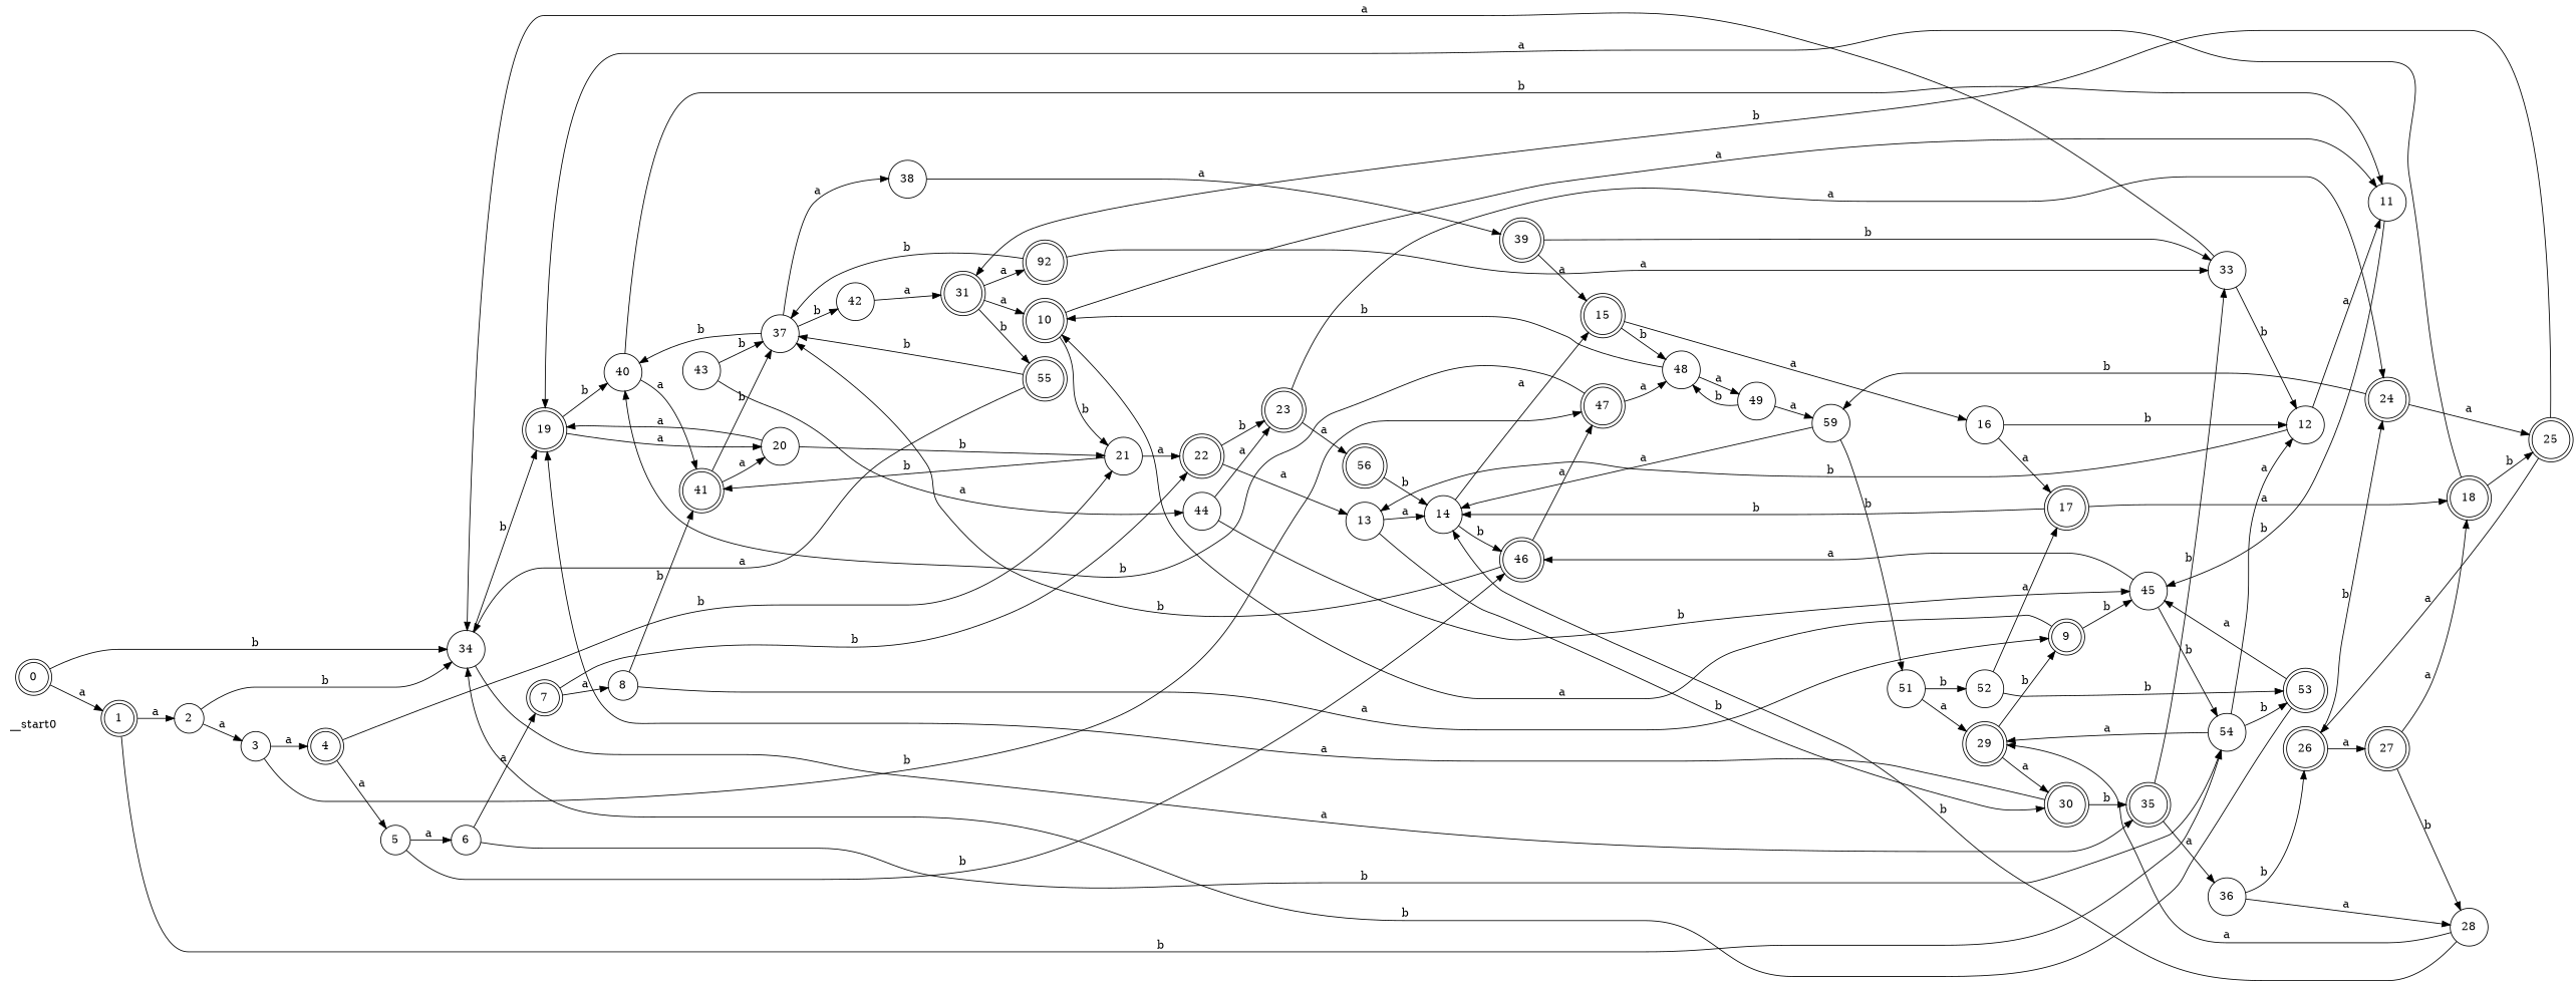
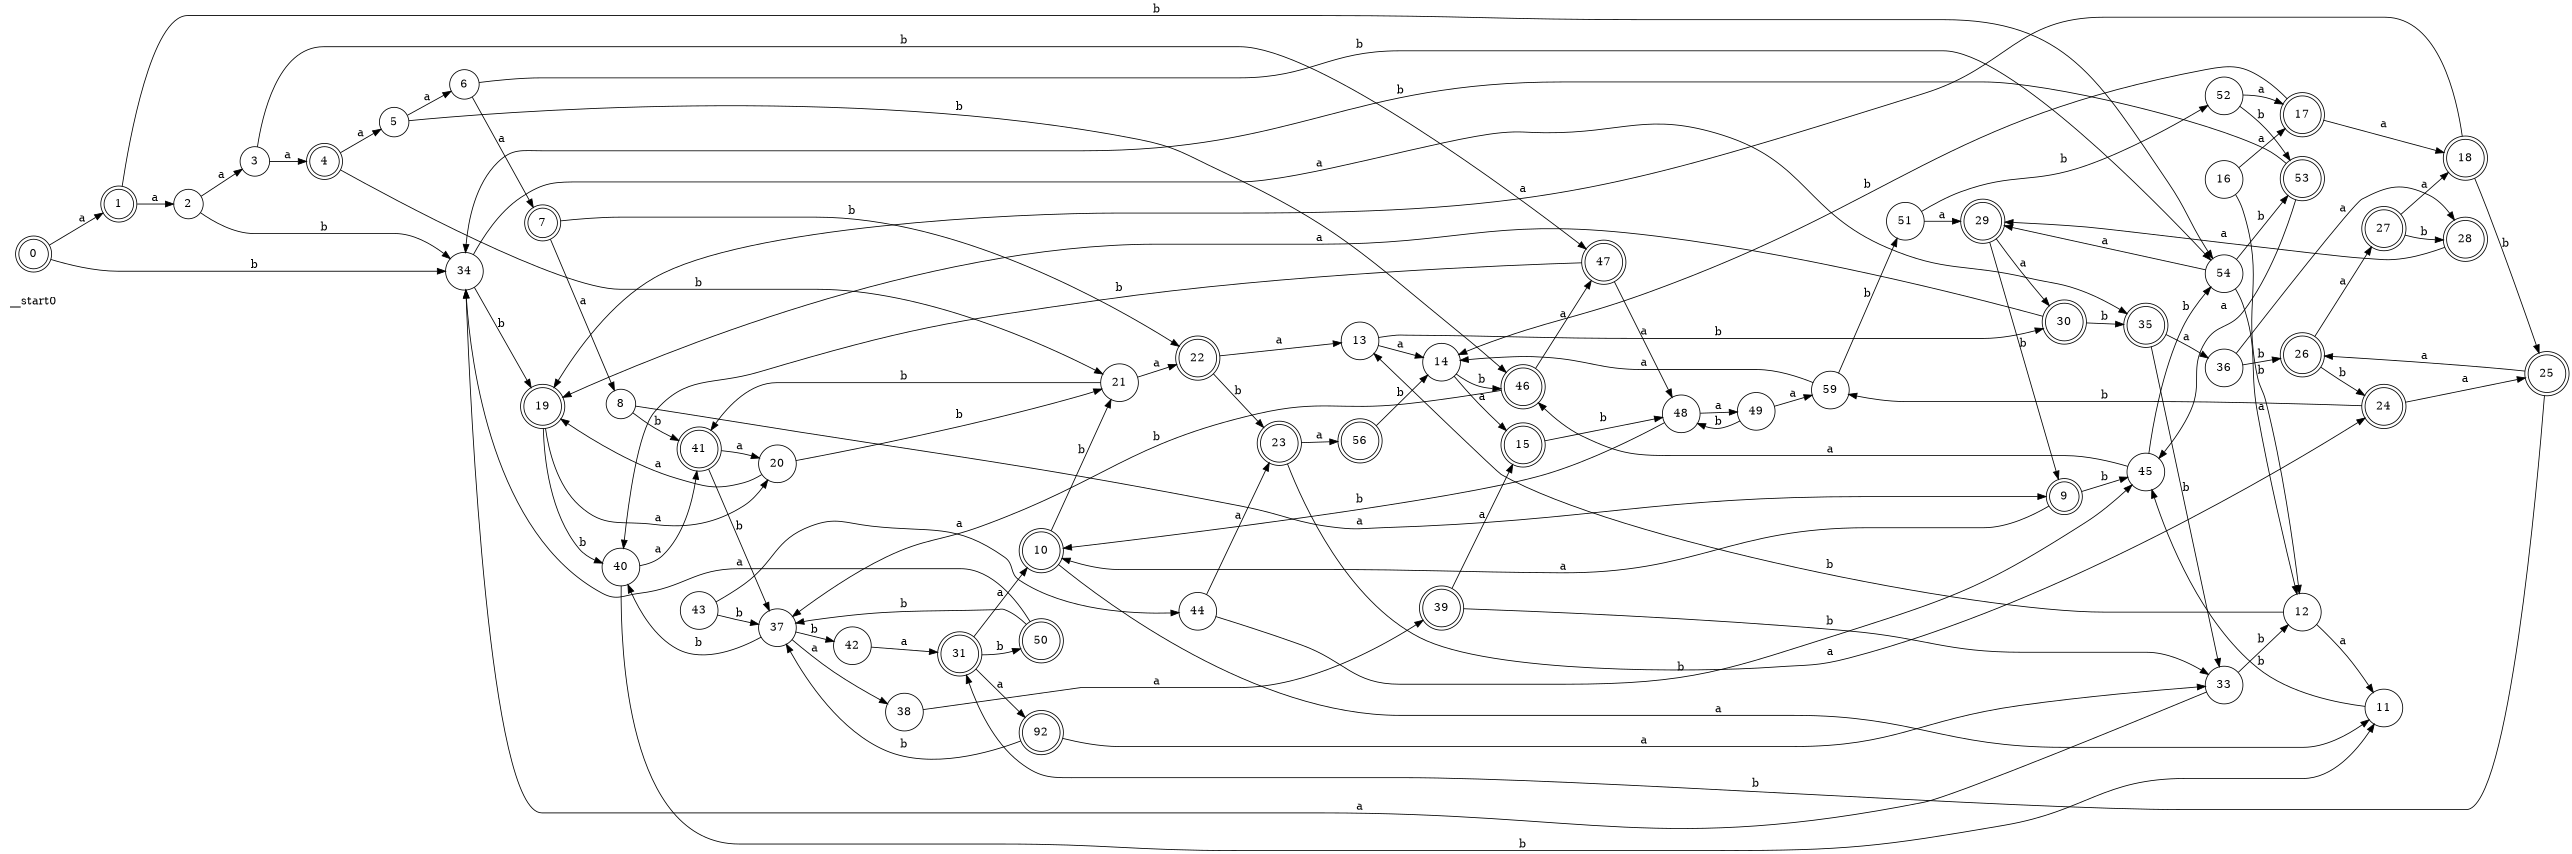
  digraph {
    rankdir=LR
    node [shape=doublecircle color=black fillcolor=white style="rounded,filled"]
    __start0 [shape=none color="" fillcolor="" style=""]
    n2 [label=0]
    n3 [label=1]
    n4 [label=34 shape=circle style=filled]
    n5 [label=2 shape=circle style=filled]
    n6 [label=54 shape=circle style=filled]
    n7 [label=19]
    n8 [label=35]
    n9 [label=3 shape=circle style=filled]
    n10 [label=12 shape=circle style=filled]
    n11 [label=29]
    n12 [label=53]
    n13 [label=4]
    n14 [label=47]
    n15 [label=5 shape=circle style=filled]
    n16 [label=21 shape=circle style=filled]
    n17 [label=48 shape=circle style=filled]
    n18 [label=40 shape=circle style=filled]
    n19 [label=6 shape=circle style=filled]
    n20 [label=46]
    n21 [label=22]
    n22 [label=41]
    n23 [label=7]
    n24 [label=37 shape=circle style=filled]
    n25 [label=8 shape=circle style=filled]
    n26 [label=9]
    n27 [label=13 shape=circle style=filled]
    n28 [label=23]
    n29 [label=10]
    n30 [label=45 shape=circle style=filled]
    n31 [label=20 shape=circle style=filled]
    n32 [label=11 shape=circle style=filled]
    n33 [label=14 shape=circle style=filled]
    n34 [label=30]
    n35 [label=15]
    n36 [label=16 shape=circle style=filled]
    n37 [label=17]
    n38 [label=49 shape=circle style=filled]
    n39 [label=18]
    n40 [label=25]
    n41 [label=26]
    n42 [label=31]
    n43 [label=24]
    n44 [label=56]
    n45 [label=59 shape=circle style=filled]
    n46 [label=51 shape=circle style=filled]
    n47 [label=27]
    n48 [label=92]
-   n49 [label=55]
-   n50 [label=28 shape=circle]
+   n49 [label=50]
+   n50 [label=28]
    n51 [label=33 shape=circle style=filled]
    n52 [label=38 shape=circle style=filled]
    n53 [label=42 shape=circle style=filled]
    n54 [label=36 shape=circle style=filled]
    n55 [label=39]
    n56 [label=43 shape=circle style=filled]
    n57 [label=44 shape=circle style=filled]
    n58 [label=52 shape=circle style=filled]
    n2 -> n3 [label=a]
    n2 -> n4 [label=b]
    n3 -> n5 [label=a]
    n3 -> n6 [label=b]
    n4 -> n7 [label=b]
    n4 -> n8 [label=a]
    n5 -> n4 [label=b]
    n5 -> n9 [label=a]
    n6 -> n10 [label=a]
    n6 -> n11 [label=a]
    n6 -> n12 [label=b]
    n7 -> n18 [label=b]
    n7 -> n31 [label=a]
    n8 -> n51 [label=b]
    n8 -> n54 [label=a]
    n9 -> n13 [label=a]
    n9 -> n14 [label=b]
    n10 -> n27 [label=b]
    n10 -> n32 [label=a]
    n11 -> n26 [label=b]
    n11 -> n34 [label=a]
    n12 -> n4 [label=b]
    n12 -> n30 [label=a]
    n13 -> n15 [label=a]
    n13 -> n16 [label=b]
    n14 -> n17 [label=a]
    n14 -> n18 [label=b]
    n15 -> n19 [label=a]
    n15 -> n20 [label=b]
    n16 -> n21 [label=a]
    n16 -> n22 [label=b]
    n17 -> n29 [label=b]
    n17 -> n38 [label=a]
    n18 -> n22 [label=a]
    n18 -> n32 [label=b]
    n19 -> n6 [label=b]
    n19 -> n23 [label=a]
    n20 -> n14 [label=a]
    n20 -> n24 [label=b]
    n21 -> n27 [label=a]
    n21 -> n28 [label=b]
    n22 -> n24 [label=b]
    n22 -> n31 [label=a]
    n23 -> n21 [label=b]
    n23 -> n25 [label=a]
    n24 -> n18 [label=b]
    n24 -> n52 [label=a]
    n24 -> n53 [label=b]
    n25 -> n22 [label=b]
    n25 -> n26 [label=a]
    n26 -> n29 [label=a]
    n26 -> n30 [label=b]
    n27 -> n33 [label=a]
    n27 -> n34 [label=b]
    n28 -> n43 [label=a]
    n28 -> n44 [label=a]
    n29 -> n16 [label=b]
    n29 -> n32 [label=a]
    n30 -> n6 [label=b]
    n30 -> n20 [label=a]
    n31 -> n7 [label=a]
    n31 -> n16 [label=b]
    n32 -> n30 [label=b]
    n33 -> n20 [label=b]
    n33 -> n35 [label=a]
    n34 -> n7 [label=a]
    n34 -> n8 [label=b]
    n35 -> n17 [label=b]
-   n35 -> n36 [label=a]
    n36 -> n10 [label=b]
    n36 -> n37 [label=a]
    n37 -> n33 [label=b]
    n37 -> n39 [label=a]
    n38 -> n17 [label=b]
    n38 -> n45 [label=a]
    n39 -> n7 [label=a]
    n39 -> n40 [label=b]
    n40 -> n41 [label=a]
    n40 -> n42 [label=b]
    n41 -> n43 [label=b]
    n41 -> n47 [label=a]
    n42 -> n29 [label=a]
    n42 -> n48 [label=a]
    n42 -> n49 [label=b]
    n43 -> n40 [label=a]
    n43 -> n45 [label=b]
    n44 -> n33 [label=b]
    n45 -> n33 [label=a]
    n45 -> n46 [label=b]
    n46 -> n11 [label=a]
    n46 -> n58 [label=b]
    n47 -> n39 [label=a]
    n47 -> n50 [label=b]
    n48 -> n24 [label=b]
    n48 -> n51 [label=a]
    n49 -> n4 [label=a]
    n49 -> n24 [label=b]
    n50 -> n11 [label=a]
-   n50 -> n33 [label=b]
    n51 -> n4 [label=a]
    n51 -> n10 [label=b]
    n52 -> n55 [label=a]
    n53 -> n42 [label=a]
    n54 -> n41 [label=b]
    n54 -> n50 [label=a]
    n55 -> n35 [label=a]
    n55 -> n51 [label=b]
    n56 -> n24 [label=b]
    n56 -> n57 [label=a]
    n57 -> n28 [label=a]
    n57 -> n30 [label=b]
    n58 -> n12 [label=b]
    n58 -> n37 [label=a]
  }
